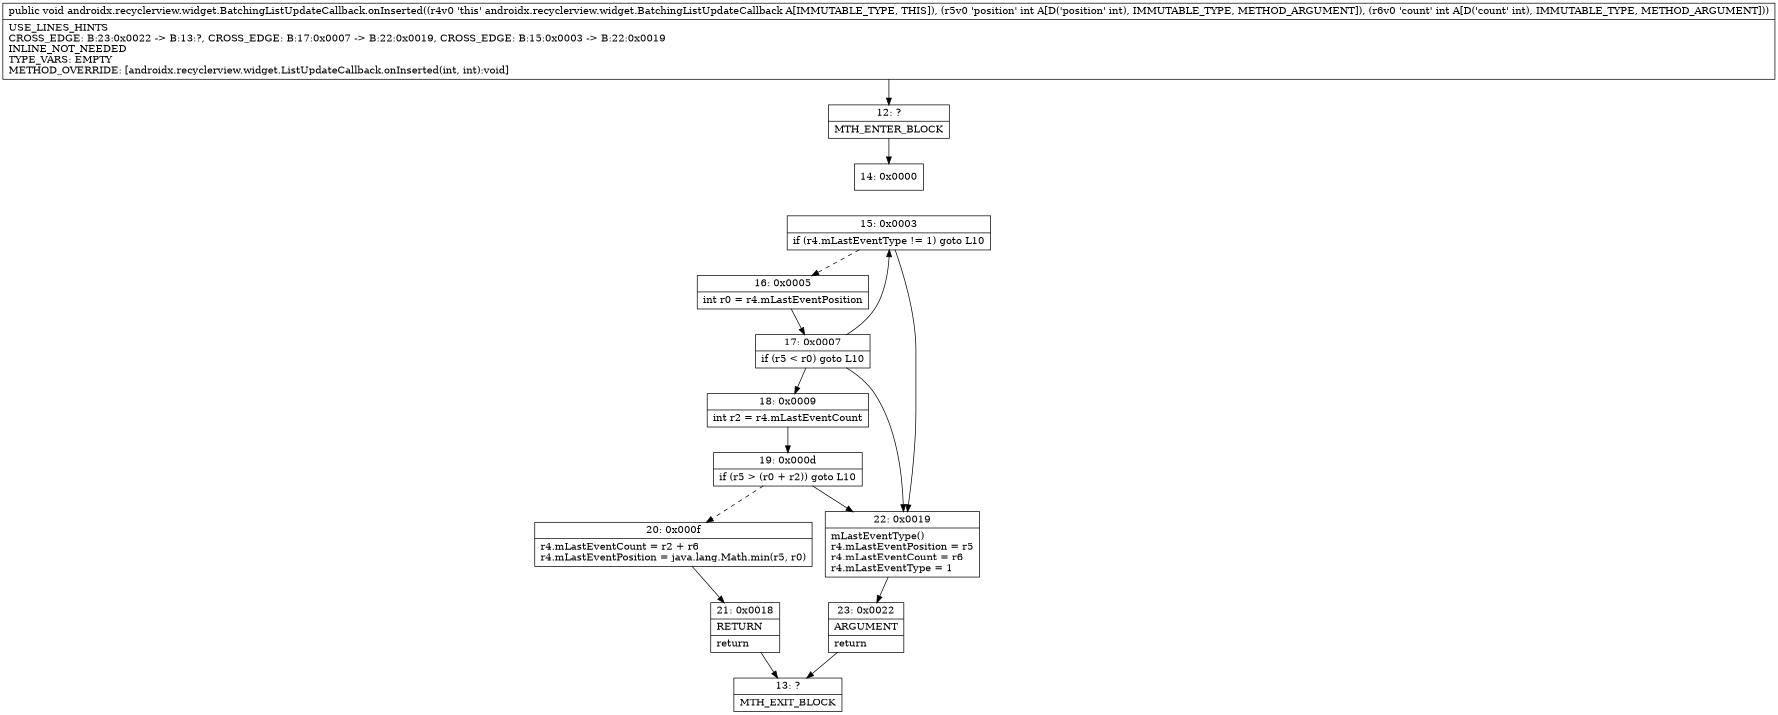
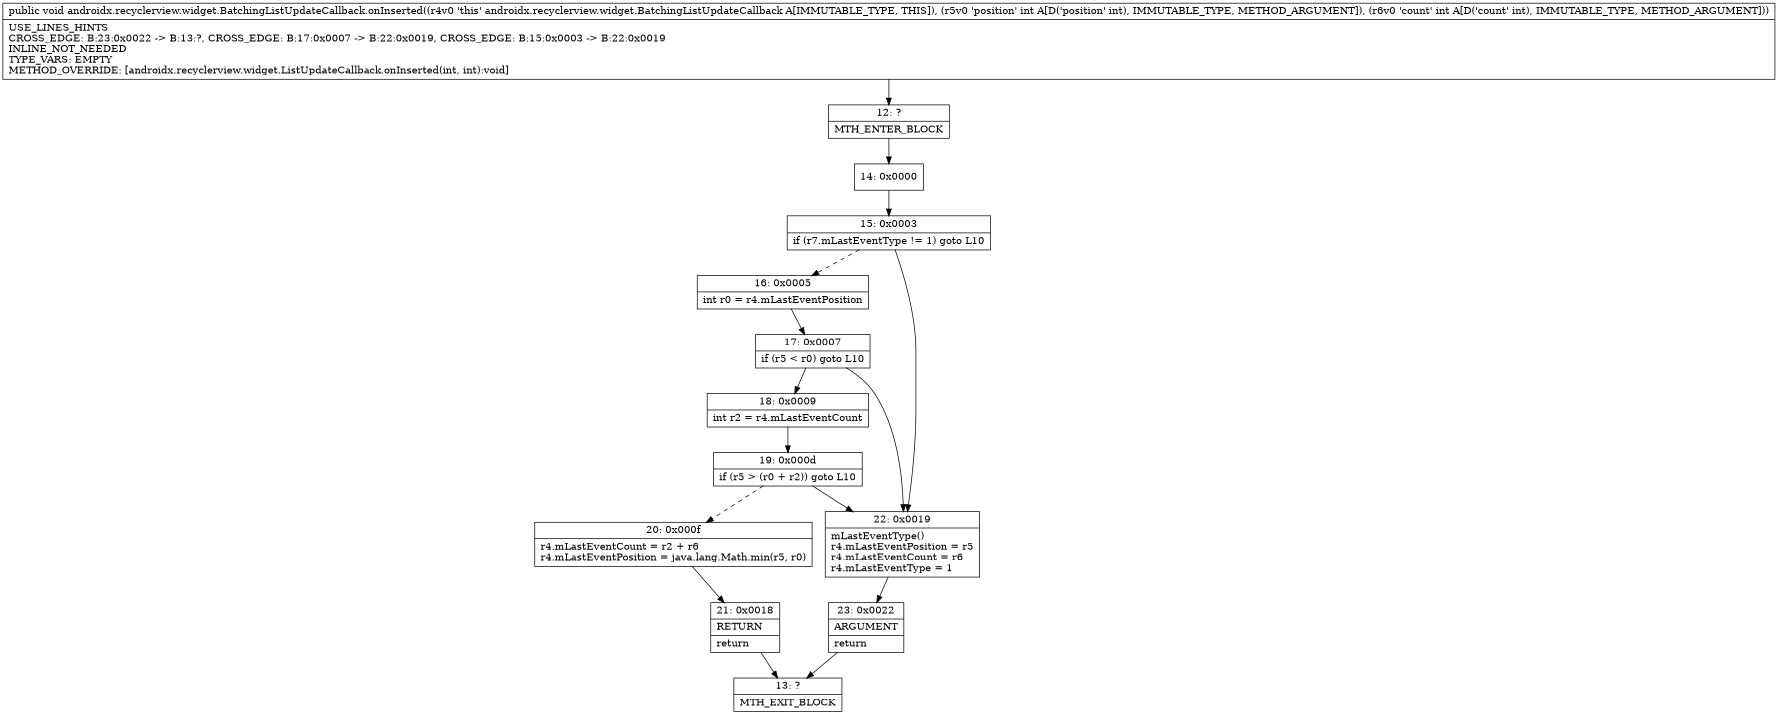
  digraph {
    node [shape=record]
    n1 [label="{12\:\ ?|MTH_ENTER_BLOCK\l}"]
    n2 [label="{14\:\ 0x0000}"]
-   n3 [label="{15\:\ 0x0003|if (r4.mLastEventType != 1) goto L10\l}"]
+   n3 [label="{15\:\ 0x0003|if (r7.mLastEventType != 1) goto L10\l}"]
    n4 [label="{16\:\ 0x0005|int r0 = r4.mLastEventPosition\l}"]
    n5 [label="{22\:\ 0x0019|mLastEventType()\lr4.mLastEventPosition = r5\lr4.mLastEventCount = r6\lr4.mLastEventType = 1\l}"]
    n6 [label="{17\:\ 0x0007|if (r5 \< r0) goto L10\l}"]
    n7 [label="{23\:\ 0x0022|ARGUMENT\l|return\l}"]
    n8 [label="{18\:\ 0x0009|int r2 = r4.mLastEventCount\l}"]
    n9 [label="{19\:\ 0x000d|if (r5 \> (r0 + r2)) goto L10\l}"]
    n10 [label="{20\:\ 0x000f|r4.mLastEventCount = r2 + r6\lr4.mLastEventPosition = java.lang.Math.min(r5, r0)\l}"]
    n11 [label="{21\:\ 0x0018|RETURN\l|return\l}"]
    n12 [label="{13\:\ ?|MTH_EXIT_BLOCK\l}"]
    n13 [label="{public void androidx.recyclerview.widget.BatchingListUpdateCallback.onInserted((r4v0 'this' androidx.recyclerview.widget.BatchingListUpdateCallback A[IMMUTABLE_TYPE, THIS]), (r5v0 'position' int A[D('position' int), IMMUTABLE_TYPE, METHOD_ARGUMENT]), (r6v0 'count' int A[D('count' int), IMMUTABLE_TYPE, METHOD_ARGUMENT]))  | USE_LINES_HINTS\lCROSS_EDGE: B:23:0x0022 \-\> B:13:?, CROSS_EDGE: B:17:0x0007 \-\> B:22:0x0019, CROSS_EDGE: B:15:0x0003 \-\> B:22:0x0019\lINLINE_NOT_NEEDED\lTYPE_VARS: EMPTY\lMETHOD_OVERRIDE: [androidx.recyclerview.widget.ListUpdateCallback.onInserted(int, int):void]\l}"]
    n1 -> n2
-   n6 -> n3
+   n2 -> n3
    n3 -> n4 [style=dashed]
    n3 -> n5
    n4 -> n6
    n5 -> n7
    n6 -> n5
    n6 -> n8 [style=solid]
    n7 -> n12
    n8 -> n9
    n9 -> n5
    n9 -> n10 [style=dashed]
    n10 -> n11
    n11 -> n12
    n13 -> n1
  }
